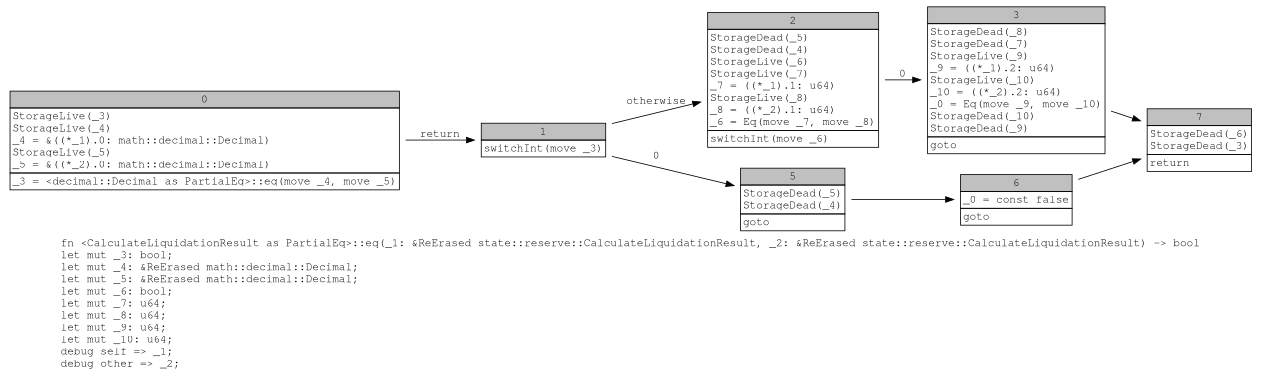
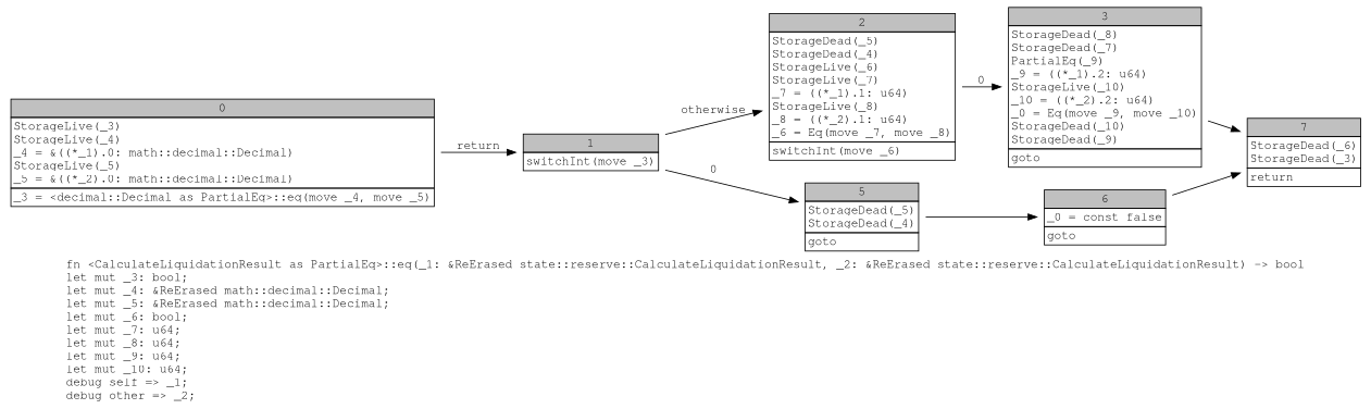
  digraph {
    fontname="Courier, monospace"
    label=<fn &lt;CalculateLiquidationResult as PartialEq&gt;::eq(_1: &amp;ReErased state::reserve::CalculateLiquidationResult, _2: &amp;ReErased state::reserve::CalculateLiquidationResult) -&gt; bool<br align="left"/>let mut _3: bool;<br align="left"/>let mut _4: &amp;ReErased math::decimal::Decimal;<br align="left"/>let mut _5: &amp;ReErased math::decimal::Decimal;<br align="left"/>let mut _6: bool;<br align="left"/>let mut _7: u64;<br align="left"/>let mut _8: u64;<br align="left"/>let mut _9: u64;<br align="left"/>let mut _10: u64;<br align="left"/>debug self =&gt; _1;<br align="left"/>debug other =&gt; _2;<br align="left"/>>
    rankdir=LR
    node [fontname="Courier, monospace" shape=none]
    edge [fontname="Courier, monospace"]
    n1 [label=<<table border="0" cellborder="1" cellspacing="0"><tr><td bgcolor="gray" align="center" colspan="1">0</td></tr><tr><td align="left" balign="left">StorageLive(_3)<br/>StorageLive(_4)<br/>_4 = &amp;((*_1).0: math::decimal::Decimal)<br/>StorageLive(_5)<br/>_5 = &amp;((*_2).0: math::decimal::Decimal)<br/></td></tr><tr><td align="left">_3 = &lt;decimal::Decimal as PartialEq&gt;::eq(move _4, move _5)</td></tr></table>>]
    n2 [label=<<table border="0" cellborder="1" cellspacing="0"><tr><td bgcolor="gray" align="center" colspan="1">1</td></tr><tr><td align="left">switchInt(move _3)</td></tr></table>>]
    n3 [label=<<table border="0" cellborder="1" cellspacing="0"><tr><td bgcolor="gray" align="center" colspan="1">2</td></tr><tr><td align="left" balign="left">StorageDead(_5)<br/>StorageDead(_4)<br/>StorageLive(_6)<br/>StorageLive(_7)<br/>_7 = ((*_1).1: u64)<br/>StorageLive(_8)<br/>_8 = ((*_2).1: u64)<br/>_6 = Eq(move _7, move _8)<br/></td></tr><tr><td align="left">switchInt(move _6)</td></tr></table>>]
    n4 [label=<<table border="0" cellborder="1" cellspacing="0"><tr><td bgcolor="gray" align="center" colspan="1">5</td></tr><tr><td align="left" balign="left">StorageDead(_5)<br/>StorageDead(_4)<br/></td></tr><tr><td align="left">goto</td></tr></table>>]
-   n5 [label=<<table border="0" cellborder="1" cellspacing="0"><tr><td bgcolor="gray" align="center" colspan="1">3</td></tr><tr><td align="left" balign="left">StorageDead(_8)<br/>StorageDead(_7)<br/>StorageLive(_9)<br/>_9 = ((*_1).2: u64)<br/>StorageLive(_10)<br/>_10 = ((*_2).2: u64)<br/>_0 = Eq(move _9, move _10)<br/>StorageDead(_10)<br/>StorageDead(_9)<br/></td></tr><tr><td align="left">goto</td></tr></table>>]
+   n5 [label=<<table border="0" cellborder="1" cellspacing="0"><tr><td bgcolor="gray" align="center" colspan="1">3</td></tr><tr><td align="left" balign="left">StorageDead(_8)<br/>StorageDead(_7)<br/>PartialEq(_9)<br/>_9 = ((*_1).2: u64)<br/>StorageLive(_10)<br/>_10 = ((*_2).2: u64)<br/>_0 = Eq(move _9, move _10)<br/>StorageDead(_10)<br/>StorageDead(_9)<br/></td></tr><tr><td align="left">goto</td></tr></table>>]
    n6 [label=<<table border="0" cellborder="1" cellspacing="0"><tr><td bgcolor="gray" align="center" colspan="1">6</td></tr><tr><td align="left" balign="left">_0 = const false<br/></td></tr><tr><td align="left">goto</td></tr></table>>]
    n7 [label=<<table border="0" cellborder="1" cellspacing="0"><tr><td bgcolor="gray" align="center" colspan="1">7</td></tr><tr><td align="left" balign="left">StorageDead(_6)<br/>StorageDead(_3)<br/></td></tr><tr><td align="left">return</td></tr></table>>]
    n1 -> n2 [label=return]
    n2 -> n3 [label=otherwise]
    n2 -> n4 [label=0]
    n3 -> n5 [label=0]
    n4 -> n6
    n5 -> n7
    n6 -> n7
  }
